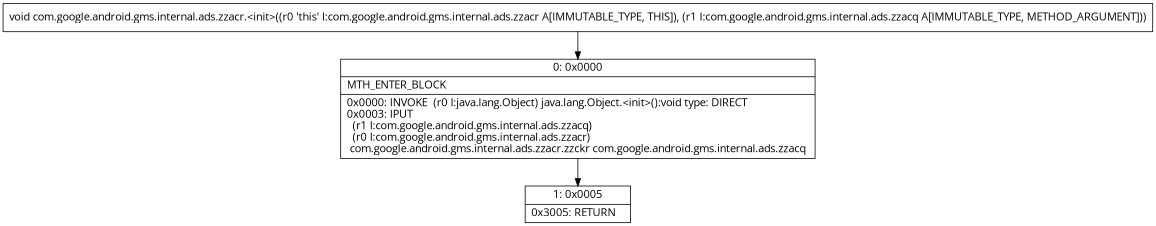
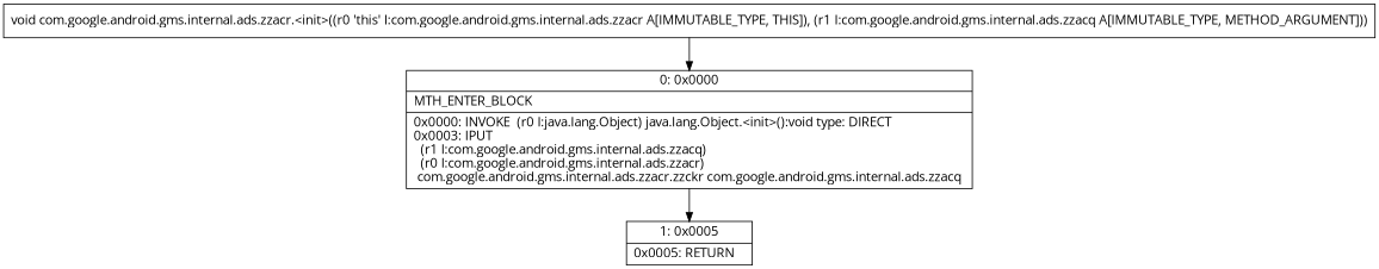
  digraph {
    fontname="Open Sans"
    node [shape=record fontname="Open Sans"]
    edge [fontname="Open Sans"]
    n1 [label="{0\:\ 0x0000|MTH_ENTER_BLOCK\l|0x0000: INVOKE  (r0 I:java.lang.Object) java.lang.Object.\<init\>():void type: DIRECT \l0x0003: IPUT  \l  (r1 I:com.google.android.gms.internal.ads.zzacq)\l  (r0 I:com.google.android.gms.internal.ads.zzacr)\l com.google.android.gms.internal.ads.zzacr.zzckr com.google.android.gms.internal.ads.zzacq \l}"]
-   n2 [label="{1\:\ 0x0005|0x3005: RETURN   \l}"]
+   n2 [label="{1\:\ 0x0005|0x0005: RETURN   \l}"]
    n3 [label="{void com.google.android.gms.internal.ads.zzacr.\<init\>((r0 'this' I:com.google.android.gms.internal.ads.zzacr A[IMMUTABLE_TYPE, THIS]), (r1 I:com.google.android.gms.internal.ads.zzacq A[IMMUTABLE_TYPE, METHOD_ARGUMENT])) }"]
    n1 -> n2
    n3 -> n1
  }
